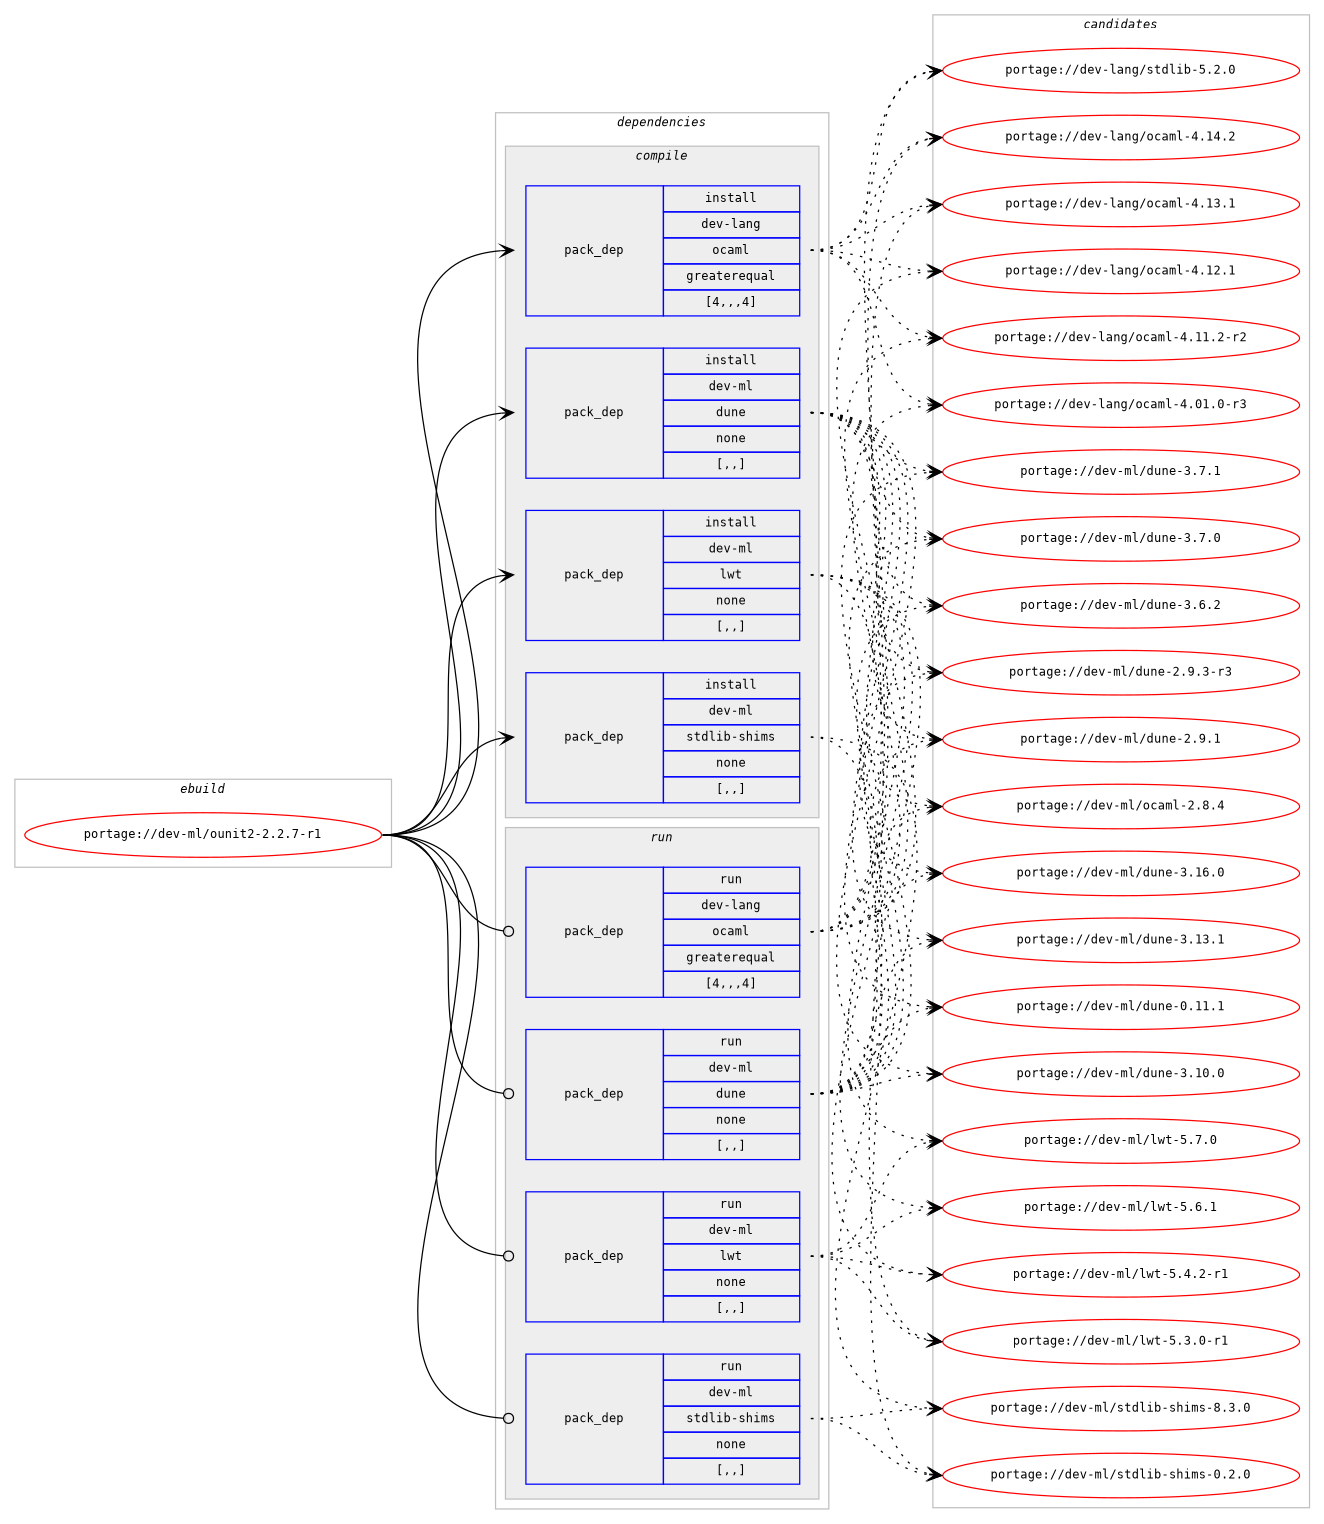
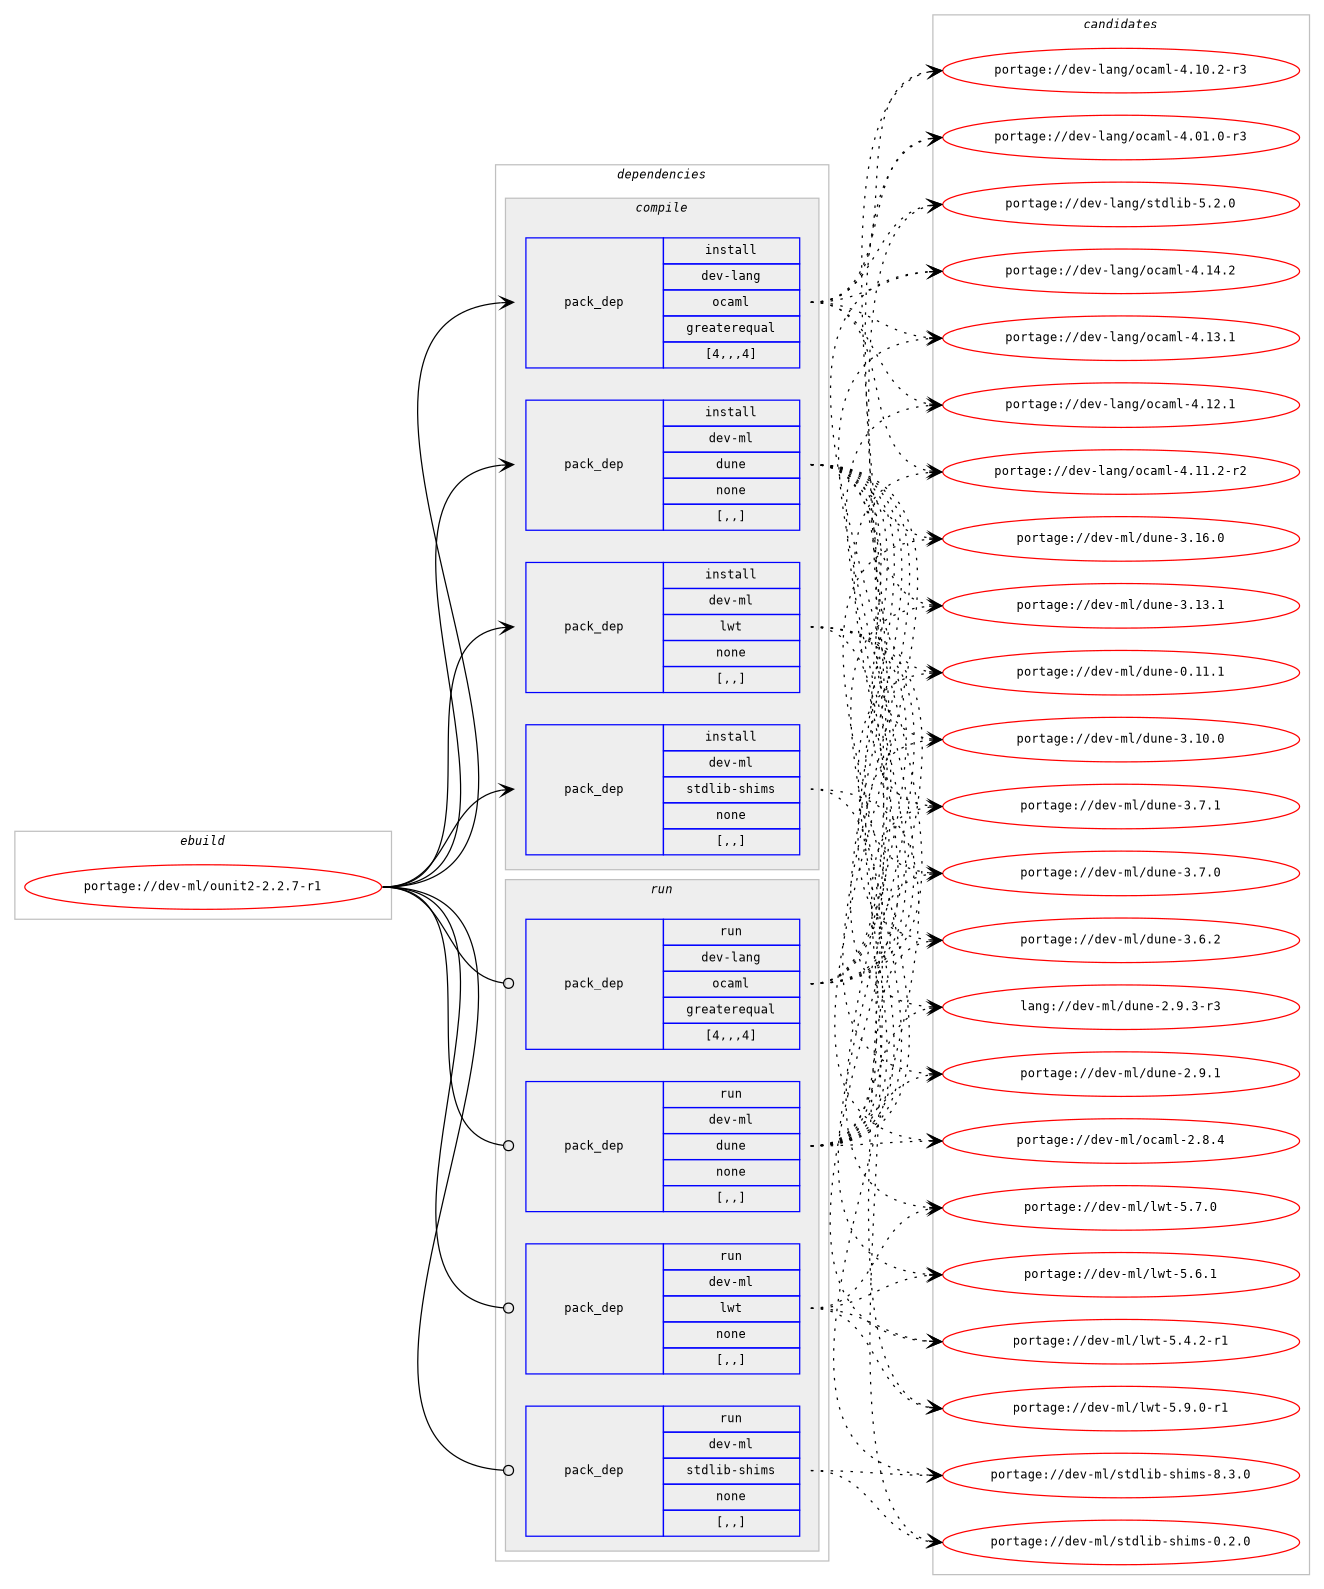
  digraph {
    compound=true
    concentrate=true
    fontname="DejaVu Sans Mono"
    fontsize=10
    newrank=true
    rankdir=LR
    ranksep=1.5
    node [color=red fontname="DejaVu Sans Mono" fontsize=10]
    edge [arrowhead=vee fontname="DejaVu Sans Mono" headport=w style=dotted tailport=e weight=100]
    n1 [label="portage://dev-ml/ounit2-2.2.7-r1" width=4]
    n2 [color=blue label=<<TABLE BORDER="0" CELLBORDER="1" CELLSPACING="0" CELLPADDING="4" WIDTH="220"><TR><TD ROWSPAN="6" CELLPADDING="30">pack_dep</TD></TR><TR><TD WIDTH="110">install</TD></TR><TR><TD>dev-lang</TD></TR><TR><TD>ocaml</TD></TR><TR><TD>greaterequal</TD></TR><TR><TD>[4,,,4]</TD></TR></TABLE>> shape=none]
    n3 [color=blue label=<<TABLE BORDER="0" CELLBORDER="1" CELLSPACING="0" CELLPADDING="4" WIDTH="220"><TR><TD ROWSPAN="6" CELLPADDING="30">pack_dep</TD></TR><TR><TD WIDTH="110">install</TD></TR><TR><TD>dev-ml</TD></TR><TR><TD>dune</TD></TR><TR><TD>none</TD></TR><TR><TD>[,,]</TD></TR></TABLE>> shape=none]
    n4 [color=blue label=<<TABLE BORDER="0" CELLBORDER="1" CELLSPACING="0" CELLPADDING="4" WIDTH="220"><TR><TD ROWSPAN="6" CELLPADDING="30">pack_dep</TD></TR><TR><TD WIDTH="110">install</TD></TR><TR><TD>dev-ml</TD></TR><TR><TD>lwt</TD></TR><TR><TD>none</TD></TR><TR><TD>[,,]</TD></TR></TABLE>> shape=none]
    n5 [color=blue label=<<TABLE BORDER="0" CELLBORDER="1" CELLSPACING="0" CELLPADDING="4" WIDTH="220"><TR><TD ROWSPAN="6" CELLPADDING="30">pack_dep</TD></TR><TR><TD WIDTH="110">install</TD></TR><TR><TD>dev-ml</TD></TR><TR><TD>stdlib-shims</TD></TR><TR><TD>none</TD></TR><TR><TD>[,,]</TD></TR></TABLE>> shape=none]
    n6 [color=blue label=<<TABLE BORDER="0" CELLBORDER="1" CELLSPACING="0" CELLPADDING="4" WIDTH="220"><TR><TD ROWSPAN="6" CELLPADDING="30">pack_dep</TD></TR><TR><TD WIDTH="110">run</TD></TR><TR><TD>dev-lang</TD></TR><TR><TD>ocaml</TD></TR><TR><TD>greaterequal</TD></TR><TR><TD>[4,,,4]</TD></TR></TABLE>> shape=none]
    n7 [color=blue label=<<TABLE BORDER="0" CELLBORDER="1" CELLSPACING="0" CELLPADDING="4" WIDTH="220"><TR><TD ROWSPAN="6" CELLPADDING="30">pack_dep</TD></TR><TR><TD WIDTH="110">run</TD></TR><TR><TD>dev-ml</TD></TR><TR><TD>dune</TD></TR><TR><TD>none</TD></TR><TR><TD>[,,]</TD></TR></TABLE>> shape=none]
    n8 [color=blue label=<<TABLE BORDER="0" CELLBORDER="1" CELLSPACING="0" CELLPADDING="4" WIDTH="220"><TR><TD ROWSPAN="6" CELLPADDING="30">pack_dep</TD></TR><TR><TD WIDTH="110">run</TD></TR><TR><TD>dev-ml</TD></TR><TR><TD>lwt</TD></TR><TR><TD>none</TD></TR><TR><TD>[,,]</TD></TR></TABLE>> shape=none]
    n9 [color=blue label=<<TABLE BORDER="0" CELLBORDER="1" CELLSPACING="0" CELLPADDING="4" WIDTH="220"><TR><TD ROWSPAN="6" CELLPADDING="30">pack_dep</TD></TR><TR><TD WIDTH="110">run</TD></TR><TR><TD>dev-ml</TD></TR><TR><TD>stdlib-shims</TD></TR><TR><TD>none</TD></TR><TR><TD>[,,]</TD></TR></TABLE>> shape=none]
    n10 [label="portage://dev-lang/stdlib-5.2.0" width=4]
    n11 [label="portage://dev-lang/ocaml-4.14.2" width=4]
    n12 [label="portage://dev-lang/ocaml-4.13.1" width=4]
    n13 [label="portage://dev-lang/ocaml-4.12.1" width=4]
    n14 [label="portage://dev-lang/ocaml-4.11.2-r2" width=4]
+   n15 [label="portage://dev-lang/ocaml-4.10.2-r3" width=4]
    n16 [label="portage://dev-lang/ocaml-4.01.0-r3" width=4]
    n17 [label="portage://dev-ml/dune-3.16.0" width=4]
    n18 [label="portage://dev-ml/dune-3.13.1" width=4]
    n19 [label="portage://dev-ml/dune-0.11.1" width=4]
    n20 [label="portage://dev-ml/dune-3.10.0" width=4]
    n21 [label="portage://dev-ml/dune-3.7.1" width=4]
    n22 [label="portage://dev-ml/dune-3.7.0" width=4]
    n23 [label="portage://dev-ml/dune-3.6.2" width=4]
-   n24 [label="portage://dev-ml/dune-2.9.3-r3" width=4]
+   n24 [label="lang://dev-ml/dune-2.9.3-r3" width=4]
    n25 [label="portage://dev-ml/dune-2.9.1" width=4]
    n26 [label="portage://dev-ml/ocaml-2.8.4" width=4]
    n27 [label="portage://dev-ml/lwt-5.7.0" width=4]
    n28 [label="portage://dev-ml/lwt-5.6.1" width=4]
    n29 [label="portage://dev-ml/lwt-5.4.2-r1" width=4]
-   n30 [label="portage://dev-ml/lwt-5.3.0-r1" width=4]
+   n30 [label="portage://dev-ml/lwt-5.9.0-r1" width=4]
    n31 [label="portage://dev-ml/stdlib-shims-8.3.0" width=4]
    n32 [label="portage://dev-ml/stdlib-shims-0.2.0" width=4]
    subgraph cluster_1 {
      color=gray
      label=<<i>ebuild</i>>
      n1
    }
    subgraph cluster_2 {
      color=gray
      label=<<i>dependencies</i>>
      subgraph cluster_3 {
        color=gray
        fillcolor="#eeeeee"
        label=<<i>compile</i>>
        style=filled
        subgraph sub_4 {
          color=gray
          fillcolor="#eeeeee"
          label=<<i>compile</i>>
          style=filled
          n2
        }
        subgraph sub_5 {
          color=gray
          fillcolor="#eeeeee"
          label=<<i>compile</i>>
          style=filled
          n3
        }
        subgraph sub_6 {
          color=gray
          fillcolor="#eeeeee"
          label=<<i>compile</i>>
          style=filled
          n4
        }
        subgraph sub_7 {
          color=gray
          fillcolor="#eeeeee"
          label=<<i>compile</i>>
          style=filled
          n5
        }
      }
      subgraph cluster_8 {
        color=gray
        fillcolor="#eeeeee"
        label=<<i>compile and run</i>>
        style=filled
      }
      subgraph cluster_9 {
        color=gray
        fillcolor="#eeeeee"
        label=<<i>run</i>>
        style=filled
        subgraph sub_10 {
          color=gray
          fillcolor="#eeeeee"
          label=<<i>run</i>>
          style=filled
          n6
        }
        subgraph sub_11 {
          color=gray
          fillcolor="#eeeeee"
          label=<<i>run</i>>
          style=filled
          n7
        }
        subgraph sub_12 {
          color=gray
          fillcolor="#eeeeee"
          label=<<i>run</i>>
          style=filled
          n8
        }
        subgraph sub_13 {
          color=gray
          fillcolor="#eeeeee"
          label=<<i>run</i>>
          style=filled
          n9
        }
      }
    }
    subgraph cluster_14 {
      color=gray
      label=<<i>candidates</i>>
      rank=same
      subgraph sub_15 {
        color=black
        label=<<i>candidates</i>>
        nodesep=1
        rank=same
        n10
        n11
        n12
        n13
        n14
+       n15
        n16
      }
      subgraph sub_16 {
        color=black
        label=<<i>candidates</i>>
        nodesep=1
        rank=same
        n17
        n18
        n19
        n20
        n21
        n22
        n23
        n24
        n25
        n26
      }
      subgraph sub_17 {
        color=black
        label=<<i>candidates</i>>
        nodesep=1
        rank=same
        n27
        n28
        n29
        n30
      }
      subgraph sub_18 {
        color=black
        label=<<i>candidates</i>>
        nodesep=1
        rank=same
        n31
        n32
      }
      subgraph sub_19 {
        color=black
        label=<<i>candidates</i>>
        nodesep=1
        rank=same
        n10
        n11
        n12
        n13
        n14
+       n15
        n16
      }
      subgraph sub_20 {
        color=black
        label=<<i>candidates</i>>
        nodesep=1
        rank=same
        n17
        n18
        n19
        n20
        n21
        n22
        n23
        n24
        n25
        n26
      }
      subgraph sub_21 {
        color=black
        label=<<i>candidates</i>>
        nodesep=1
        rank=same
        n27
        n28
        n29
        n30
      }
      subgraph sub_22 {
        color=black
        label=<<i>candidates</i>>
        nodesep=1
        rank=same
        n31
        n32
      }
    }
    n1 -> n2 [style=solid weight=20]
    n1 -> n3 [style=solid weight=20]
    n1 -> n4 [style=solid weight=20]
    n1 -> n5 [style=solid weight=20]
    n1 -> n6 [arrowhead=odot style=solid weight=20]
    n1 -> n7 [arrowhead=odot style=solid weight=20]
    n1 -> n8 [arrowhead=odot style=solid weight=20]
    n1 -> n9 [arrowhead=odot style=solid weight=20]
    n2 -> n10
    n2 -> n11
    n2 -> n12
    n2 -> n13
    n2 -> n14
+   n2 -> n15
    n2 -> n16
    n3 -> n17
    n3 -> n18
    n3 -> n19
    n3 -> n20
    n3 -> n21
    n3 -> n22
    n3 -> n23
    n3 -> n24
    n3 -> n25
    n3 -> n26
    n4 -> n27
    n4 -> n28
    n4 -> n29
    n4 -> n30
    n5 -> n31
    n5 -> n32
    n6 -> n10
    n6 -> n11
    n6 -> n12
    n6 -> n13
    n6 -> n14
+   n6 -> n15
    n6 -> n16
    n7 -> n17
    n7 -> n18
    n7 -> n19
    n7 -> n20
    n7 -> n21
    n7 -> n22
    n7 -> n23
    n7 -> n24
    n7 -> n25
    n7 -> n26
    n8 -> n27
    n8 -> n28
    n8 -> n29
    n8 -> n30
    n9 -> n31
    n9 -> n32
  }
